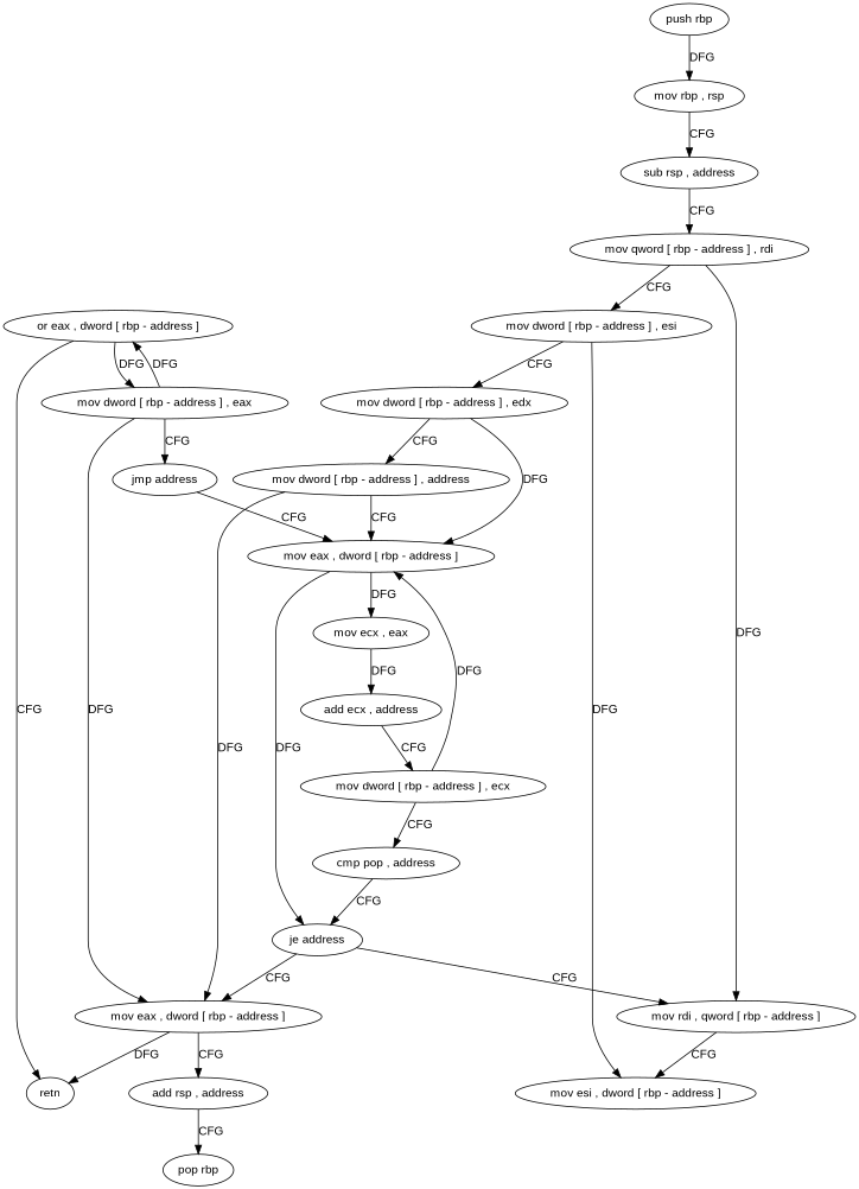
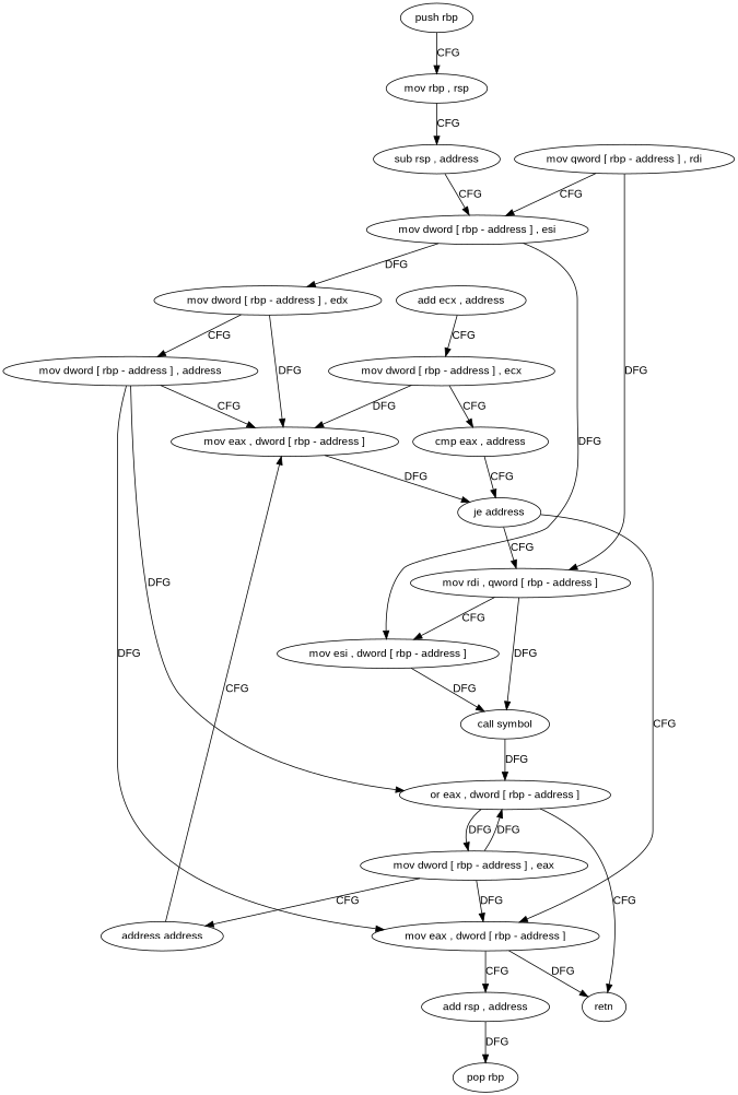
  digraph {
    fontname="Liberation Sans"
    node [fontname="Liberation Sans"]
    edge [fontname="Liberation Sans"]
    n1 [label="push rbp"]
    n2 [label="mov rbp , rsp"]
    n3 [label="sub rsp , address"]
    n4 [label="mov qword [ rbp - address ] , rdi"]
    n5 [label="mov dword [ rbp - address ] , esi"]
    n6 [label="mov rdi , qword [ rbp - address ]"]
    n7 [label="mov dword [ rbp - address ] , edx"]
    n8 [label="mov esi , dword [ rbp - address ]"]
+   n9 [label="call symbol"]
    n10 [label="mov dword [ rbp - address ] , address"]
    n11 [label="mov eax , dword [ rbp - address ]"]
    n12 [label="mov eax , dword [ rbp - address ]"]
    n13 [label="or eax , dword [ rbp - address ]"]
-   n14 [label="mov ecx , eax"]
    n15 [label="je address"]
    n16 [label="add rsp , address"]
    n17 [label=retn]
    n18 [label="mov dword [ rbp - address ] , eax"]
    n19 [label="add ecx , address"]
    n20 [label="pop rbp"]
-   n21 [label="jmp address"]
+   n21 [label="address address"]
    n22 [label="mov dword [ rbp - address ] , ecx"]
-   n23 [label="cmp pop , address"]
-   n1 -> n2 [label=DFG]
+   n23 [label="cmp eax , address"]
+   n1 -> n2 [label=CFG]
    n2 -> n3 [label=CFG]
-   n3 -> n4 [label=CFG]
+   n3 -> n5 [label=CFG]
    n4 -> n5 [label=CFG]
    n4 -> n6 [label=DFG]
-   n5 -> n7 [label=CFG]
+   n5 -> n7 [label=DFG]
    n5 -> n8 [label=DFG]
    n6 -> n8 [label=CFG]
+   n6 -> n9 [label=DFG]
    n7 -> n10 [label=CFG]
    n7 -> n11 [label=DFG]
+   n8 -> n9 [label=DFG]
+   n9 -> n13 [label=DFG]
    n10 -> n11 [label=CFG]
    n10 -> n12 [label=DFG]
-   n11 -> n14 [label=DFG]
+   n10 -> n13 [label=DFG]
    n11 -> n15 [label=DFG]
    n12 -> n16 [label=CFG]
    n12 -> n17 [label=DFG]
    n13 -> n17 [label=CFG]
    n13 -> n18 [label=DFG]
-   n14 -> n19 [label=DFG]
    n15 -> n6 [label=CFG]
    n15 -> n12 [label=CFG]
-   n16 -> n20 [label=CFG]
+   n16 -> n20 [label=DFG]
    n18 -> n12 [label=DFG]
    n18 -> n13 [label=DFG]
    n18 -> n21 [label=CFG]
    n19 -> n22 [label=CFG]
    n21 -> n11 [label=CFG]
    n22 -> n11 [label=DFG]
    n22 -> n23 [label=CFG]
    n23 -> n15 [label=CFG]
  }
